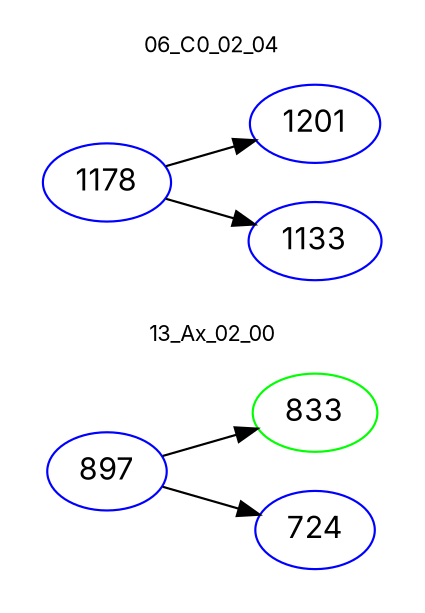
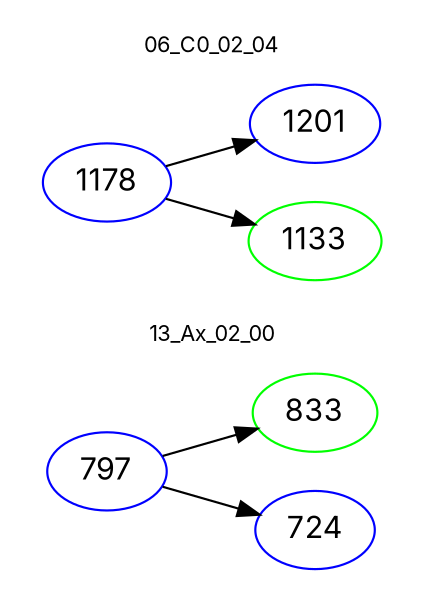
  digraph {
    fontname=Inter
    rankdir=LR
    node [color=blue fontname=Inter]
    edge [color=black fontname=Inter]
-   n1 [label=897]
+   n1 [label=797]
    n2 [label=724]
    n3 [color=green label=833]
    n4 [label=1178]
-   n5 [label=1133]
+   n5 [color=green label=1133]
    n6 [label=1201]
    subgraph cluster_1 {
      color=white
      fontsize=10
      label="13_Ax_02_00"
      n1
      n2
      n3
    }
    subgraph cluster_2 {
      color=white
      fontsize=10
      label="06_C0_02_04"
      n4
      n5
      n6
    }
    n1 -> n2
    n1 -> n3
    n4 -> n5
    n4 -> n6
  }
